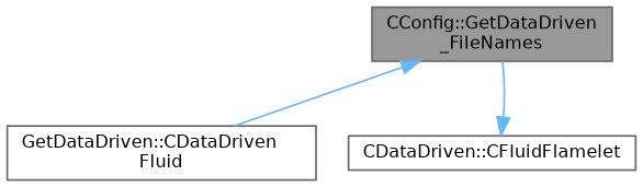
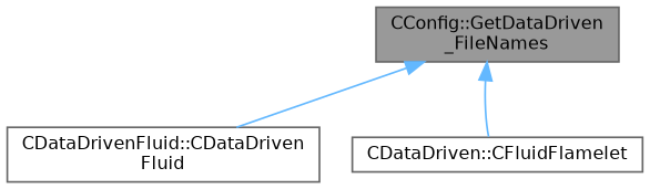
  digraph {
    rankdir=TB
    node [color=grey40 fillcolor=white fontname=Helvetica fontsize=10 shape=box style=filled]
    edge [color=steelblue1 dir=back fontname=Helvetica fontsize=10 labelfontname=Helvetica labelfontsize=10 style=solid]
    n1 [color=gray40 fillcolor=grey60 fontcolor=black height=0.2 label="CConfig::GetDataDriven\l_FileNames" width=0.4]
-   n2 [height=0.2 label="GetDataDriven::CDataDriven\lFluid" width=0.4]
+   n2 [height=0.2 label="CDataDrivenFluid::CDataDriven\lFluid" width=0.4]
    n3 [height=0.2 label="CDataDriven::CFluidFlamelet" width=0.4]
    n1 -> n2
-   n3 -> n1
+   n1 -> n3
  }
